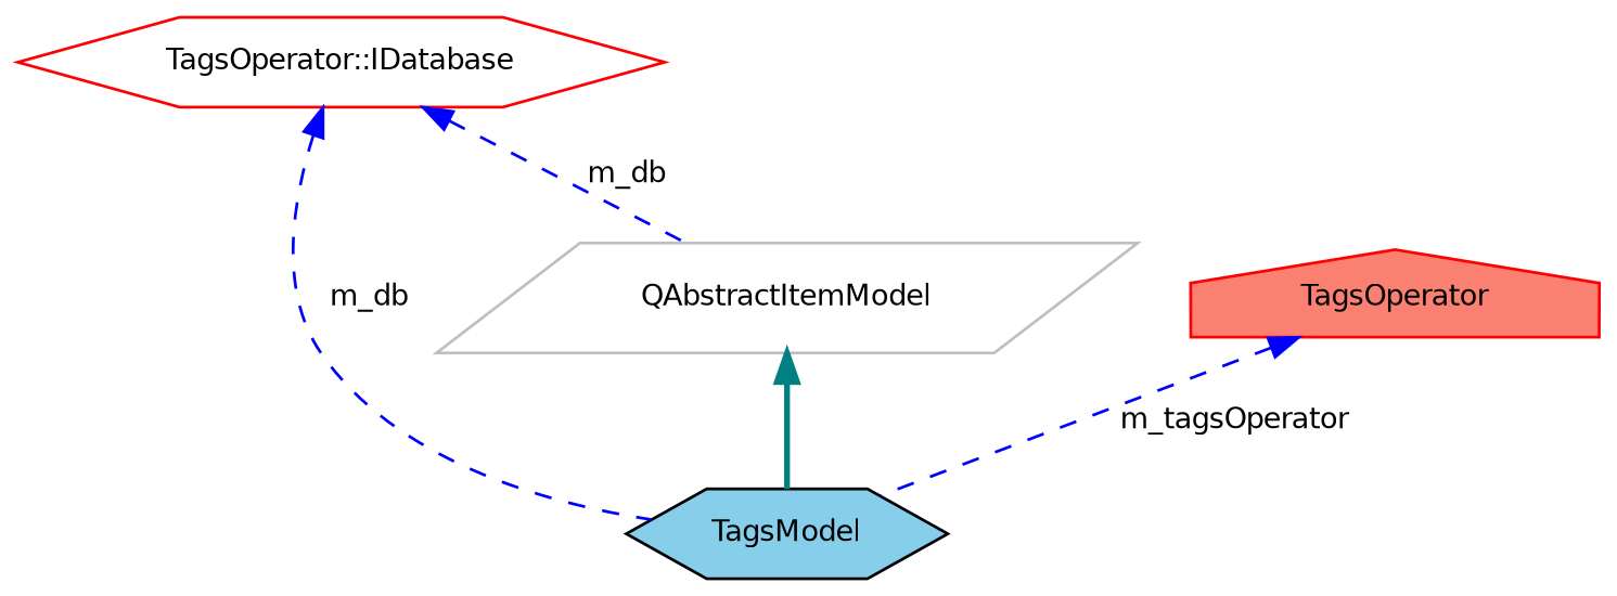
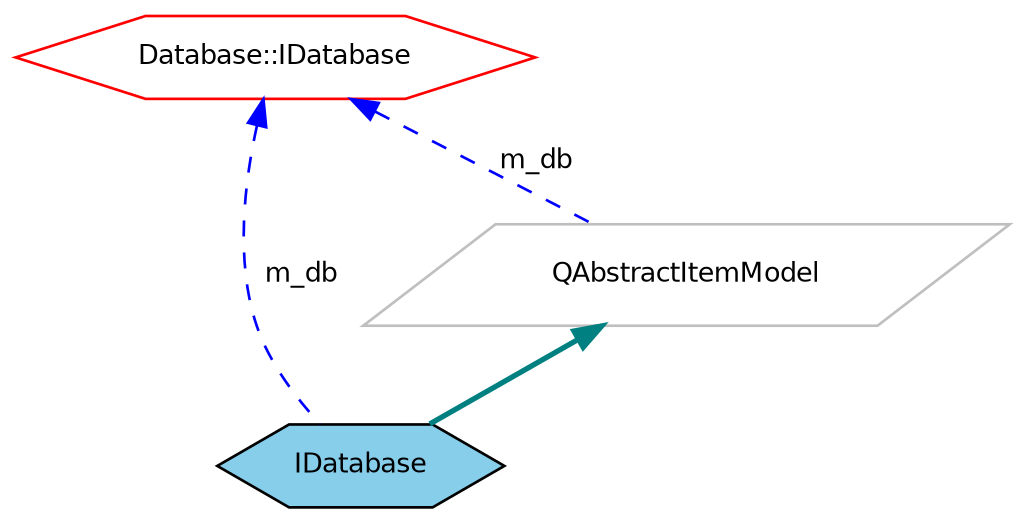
  digraph {
    node [color=red fillcolor=white fontname=Helvetica fontsize=10 shape=hexagon style=filled]
    edge [color=blue dir=back fontname=Helvetica fontsize=10 labelfontname=Helvetica labelfontsize=10 style=dashed]
-   n1 [color=black fillcolor=skyblue fontcolor=black height=0.2 label=TagsModel width=0.4]
+   n1 [color=black fillcolor=skyblue fontcolor=black height=0.2 label=IDatabase width=0.4]
    n2 [color=grey75 height=0.2 label=QAbstractItemModel shape=parallelogram width=0.4]
-   n3 [height=0.2 label="TagsOperator::IDatabase" width=0.4]
-   n4 [fillcolor=salmon height=0.2 label=TagsOperator shape=house width=0.4]
+   n3 [height=0.2 label="Database::IDatabase" width=0.4]
    n2 -> n1 [color=teal style=bold]
    n3 -> n1 [label=" m_db"]
    n3 -> n2 [label=" m_db"]
-   n4 -> n1 [label=" m_tagsOperator"]
  }
